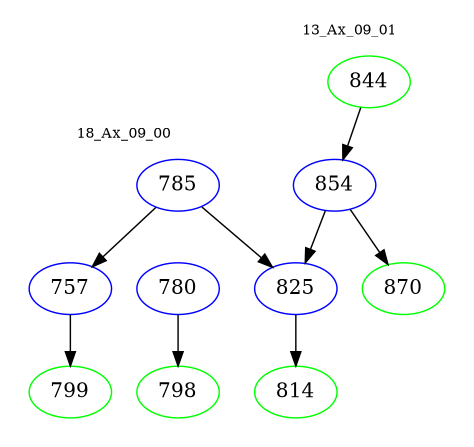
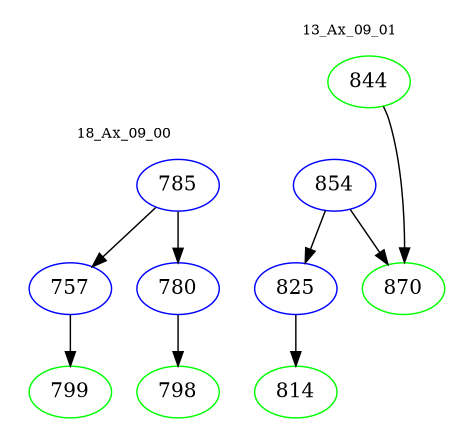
  digraph {
    node [color=blue]
    edge [color=black]
    n1 [label=785]
    n2 [label=757]
    n3 [label=780]
    n4 [color=green label=799]
    n5 [color=green label=798]
    n6 [color=green label=844]
    n7 [label=825]
    n8 [label=854]
    n9 [color=green label=814]
    n10 [color=green label=870]
    subgraph cluster_1 {
      color=white
      fontsize=10
      label="18_Ax_09_00"
      n1
      n2
      n3
      n4
      n5
    }
    subgraph cluster_2 {
      color=white
      fontsize=10
      label="13_Ax_09_01"
      n6
      n7
      n8
      n9
      n10
    }
    n1 -> n2
-   n1 -> n7
+   n1 -> n3
    n2 -> n4
    n3 -> n5
-   n6 -> n8
+   n6 -> n10
    n7 -> n9
    n8 -> n7
    n8 -> n10
  }
